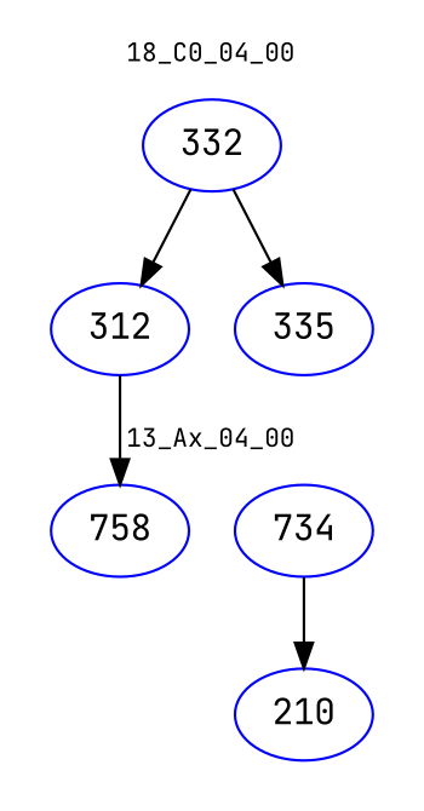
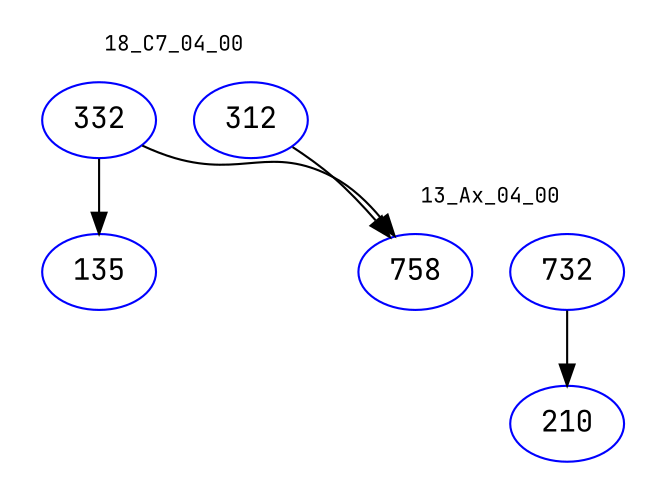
  digraph {
    fontname="JetBrains Mono"
    node [color=blue fontname="JetBrains Mono"]
    edge [color=black fontname="JetBrains Mono"]
-   n1 [label=734]
+   n1 [label=732]
    n2 [label=210]
    n3 [label=758]
    n4 [label=332]
    n5 [label=312]
-   n6 [label=335]
+   n6 [label=135]
    subgraph cluster_1 {
      color=white
      fontsize=10
      label="13_Ax_04_00"
      n1
      n2
      n3
    }
    subgraph cluster_2 {
      color=white
      fontsize=10
-     label="18_C0_04_00"
+     label="18_C7_04_00"
      n4
      n5
      n6
    }
    n1 -> n2
-   n4 -> n5
+   n4 -> n3
    n4 -> n6
    n5 -> n3
  }
